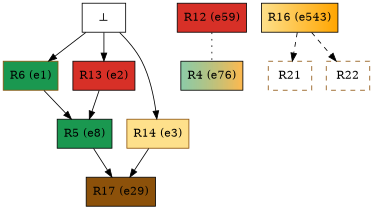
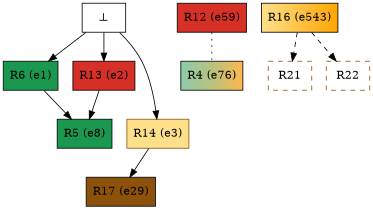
  digraph {
    node [color=black fillcolor="#1a9850:#1a9850" shape=box style=filled]
-   n1 [color="#8c510a" label="R6 (e1)"]
+   n1 [label="R6 (e1)"]
    n2 [label="R5 (e8)"]
    n3 [fillcolor="#8c510a:#8c510a" label="R17 (e29)"]
    n4 [fillcolor="#d73027:#d73027" label="R13 (e2)"]
    n5 [color="#8c510a" fillcolor="#fee08b:#fee08b" label="R14 (e3)"]
    n6 [fillcolor="#d73027:#d73027" label="R12 (e59)"]
    n7 [fillcolor="#1a98507f:#ff9900b1" label="R4 (e76)"]
    n8 [fillcolor="#fee08b:orange" label="R16 (e543)"]
    n9 [color="#8c510a" fillcolor=transparent label=R21 style=dashed]
    n10 [color="#8c510a" fillcolor=transparent label=R22 style=dashed]
    n11 [fillcolor=white label="⊥" color=""]
    n1 -> n2
-   n2 -> n3
    n4 -> n2
    n5 -> n3
    n6 -> n7 [arrowhead=none style=dotted]
    n8 -> n9 [color=black style=dashed]
    n8 -> n10 [color=black style=dashed]
    n11 -> n1
    n11 -> n4
    n11 -> n5
  }
